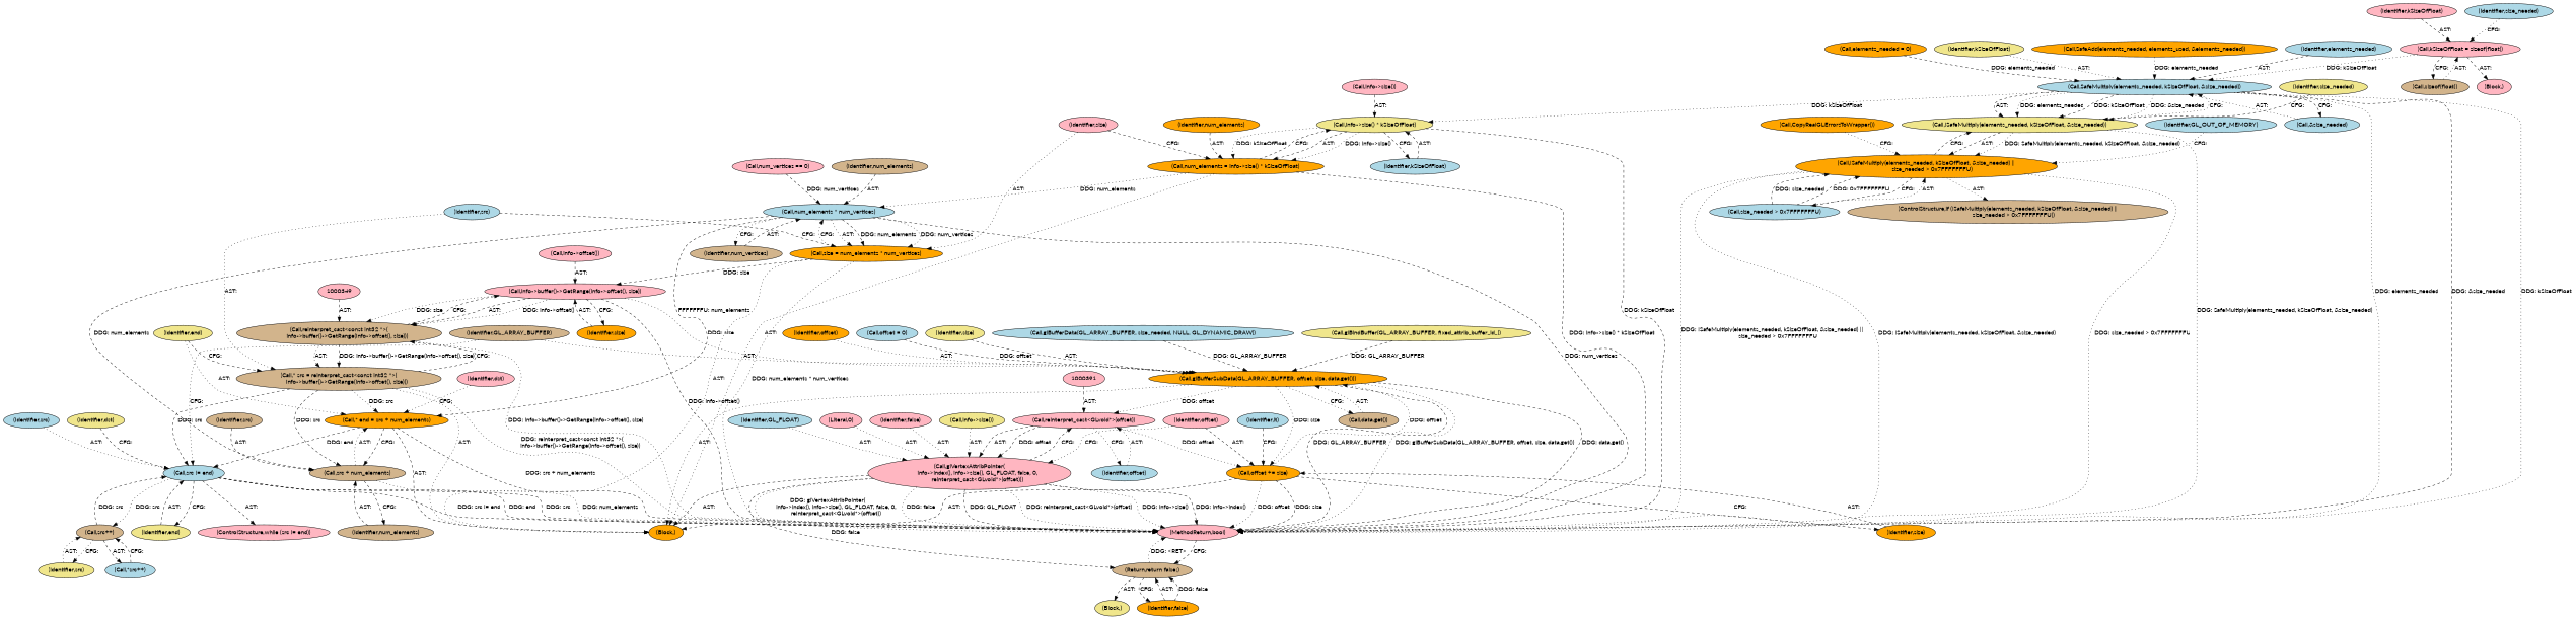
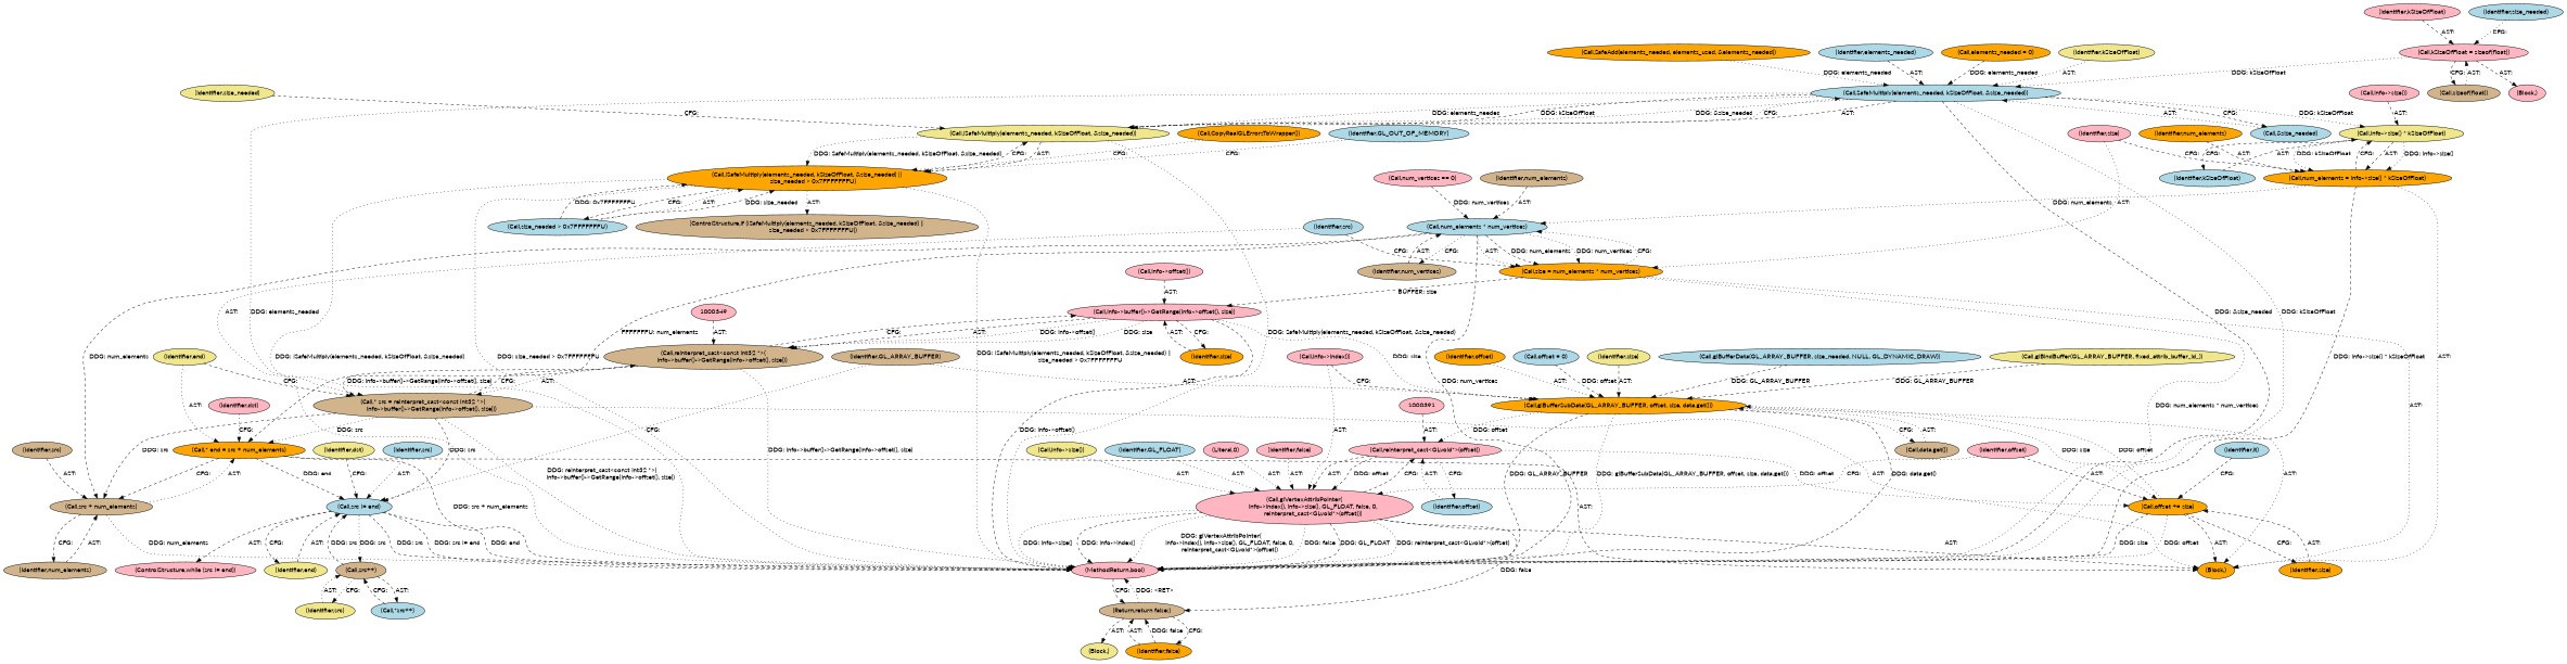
  digraph {
    fontname=Lato
    node [fillcolor=lightpink fontname=Lato style=filled]
    edge [fontname=Lato style=dashed]
    n1 [label="(Call,kSizeOfFloat = sizeof(float))"]
    n2 [fillcolor=lightblue label="(Call,SafeMultiply(elements_needed, kSizeOfFloat, &size_needed))"]
    n3 [fillcolor=tan label="(Call,sizeof(float))"]
    n4 [label="(Block,)"]
    n5 [fillcolor=khaki label="(Call,!SafeMultiply(elements_needed, kSizeOfFloat, &size_needed))"]
    n6 [fillcolor=khaki label="(Call,info->size() * kSizeOfFloat)"]
    n7 [fillcolor=lightblue label="(Call,&size_needed)"]
    n8 [label="(MethodReturn,bool)"]
    n9 [fillcolor=orange label="(Call,!SafeMultiply(elements_needed, kSizeOfFloat, &size_needed) ||\n       size_needed > 0x7FFFFFFFU)"]
    n10 [fillcolor=orange label="(Call,num_elements = info->size() * kSizeOfFloat)"]
    n11 [fillcolor=lightblue label="(Identifier,kSizeOfFloat)"]
    n12 [fillcolor=tan label="(Return,return false;)"]
    n13 [fillcolor=lightblue label="(Call,size_needed > 0x7FFFFFFFU)"]
    n14 [fillcolor=tan label="(ControlStructure,if (!SafeMultiply(elements_needed, kSizeOfFloat, &size_needed) ||\n       size_needed > 0x7FFFFFFFU))"]
    n15 [fillcolor=lightblue label="(Call,num_elements * num_vertices)"]
    n16 [fillcolor=orange label="(Block,)"]
    n17 [fillcolor=orange label="(Call,size = num_elements * num_vertices)"]
    n18 [fillcolor=orange label="(Call,* end = src + num_elements)"]
    n19 [fillcolor=tan label="(Call,src + num_elements)"]
    n20 [fillcolor=tan label="(Identifier,num_vertices)"]
    n21 [label="(Call,info->buffer()->GetRange(info->offset(), size))"]
    n22 [fillcolor=lightblue label="(Call,src != end)"]
    n23 [fillcolor=tan label="(Identifier,num_elements)"]
    n24 [fillcolor=tan label="(Call,reinterpret_cast<const int32 *>(\n          info->buffer()->GetRange(info->offset(), size)))"]
    n25 [fillcolor=orange label="(Call,glBufferSubData(GL_ARRAY_BUFFER, offset, size, data.get()))"]
    n26 [fillcolor=orange label="(Identifier,size)"]
    n27 [fillcolor=tan label="(Call,* src = reinterpret_cast<const int32 *>(\n          info->buffer()->GetRange(info->offset(), size)))"]
    n28 [label="(Call,reinterpret_cast<GLvoid*>(offset))"]
    n29 [fillcolor=orange label="(Call,offset += size)"]
    n30 [fillcolor=tan label="(Call,data.get())"]
    n31 [fillcolor=tan label="(Call,src++)"]
    n32 [label="(ControlStructure,while (src != end))"]
    n33 [fillcolor=khaki label="(Identifier,end)"]
    n34 [fillcolor=khaki label="(Identifier,src)"]
    n35 [fillcolor=lightblue label="(Call,*src++)"]
    n36 [label="(Call,glVertexAttribPointer(\n          info->index(), info->size(), GL_FLOAT, false, 0,\n          reinterpret_cast<GLvoid*>(offset)))"]
    n37 [fillcolor=lightblue label="(Identifier,offset)"]
    n38 [fillcolor=orange label="(Identifier,size)"]
    n39 [fillcolor=khaki label="(Block,)"]
    n40 [fillcolor=orange label="(Identifier,false)"]
    n41 [fillcolor=tan label="(Identifier,GL_ARRAY_BUFFER)"]
    n42 [label="(Call,num_vertices == 0)"]
    n43 [fillcolor=khaki label="(Call,info->size())"]
    n44 [fillcolor=tan label="(Identifier,num_elements)"]
    n45 [label="(Identifier,size)"]
    n46 [fillcolor=lightblue label="(Identifier,elements_needed)"]
    n47 [fillcolor=orange label="(Call,CopyRealGLErrorsToWrapper())"]
    n48 [fillcolor=lightblue label="(Identifier,GL_FLOAT)"]
    n49 [fillcolor=lightblue label="(Call,glBufferData(GL_ARRAY_BUFFER, size_needed, NULL, GL_DYNAMIC_DRAW))"]
    n50 [label="(Literal,0)"]
    n51 [fillcolor=khaki label="(Call,glBindBuffer(GL_ARRAY_BUFFER, fixed_attrib_buffer_id_))"]
    n52 [fillcolor=lightblue label="(Identifier,it)"]
    n53 [label="(Call,info->size())"]
    n54 [fillcolor=orange label="(Call,elements_needed = 0)"]
    n55 [fillcolor=khaki label="(Identifier,end)"]
    n56 [label="(Identifier,dst)"]
    n57 [fillcolor=lightblue label="(Identifier,src)"]
    n58 [fillcolor=orange label="(Identifier,offset)"]
    n59 [fillcolor=lightblue label="(Identifier,GL_OUT_OF_MEMORY)"]
    n60 [label="(Identifier,kSizeOfFloat)"]
    n61 [label="(Identifier,false)"]
    n62 [label="(Call,info->offset())"]
    n63 [fillcolor=orange label="(Identifier,num_elements)"]
    n64 [fillcolor=lightblue label="(Call,offset = 0)"]
    n65 [fillcolor=tan label="(Identifier,src)"]
    n66 [fillcolor=khaki label="(Identifier,size)"]
+   n67 [label="(Call,info->index())"]
    n68 [fillcolor=lightblue label="(Identifier,src)"]
    n69 [label="(Identifier,offset)"]
    n70 [fillcolor=khaki label="(Identifier,kSizeOfFloat)"]
    n71 [fillcolor=orange label="(Call,SafeAdd(elements_needed, elements_used, &elements_needed))"]
    n72 [fillcolor=khaki label="(Identifier,dst)"]
    n73 [fillcolor=lightblue label="(Identifier,size_needed)"]
    n74 [fillcolor=khaki label="(Identifier,size_needed)"]
    1000349
    1000391
    n1 -> n2 [label="DDG: kSizeOfFloat" style=dotted]
    n1 -> n3 [label="CFG: "]
    n1 -> n4 [label="AST: "]
    n2 -> n5 [label="AST: "]
    n2 -> n5 [label="DDG: elements_needed" style=dotted]
    n2 -> n5 [label="DDG: kSizeOfFloat"]
    n2 -> n5 [label="DDG: &size_needed" style=dotted]
    n2 -> n6 [label="DDG: kSizeOfFloat" style=dotted]
    n2 -> n7 [label="CFG: "]
    n2 -> n8 [label="DDG: elements_needed" style=dotted]
    n2 -> n8 [label="DDG: &size_needed"]
    n2 -> n8 [label="DDG: kSizeOfFloat" style=dotted]
    n3 -> n1 [label="AST: " style=dotted]
    n5 -> n2 [label="CFG: " style=dotted]
    n5 -> n8 [label="DDG: SafeMultiply(elements_needed, kSizeOfFloat, &size_needed)" style=dotted]
    n5 -> n9 [label="AST: "]
    n5 -> n9 [label="DDG: SafeMultiply(elements_needed, kSizeOfFloat, &size_needed)" style=dotted]
-   n6 -> n8 [label="DDG: kSizeOfFloat"]
    n6 -> n10 [label="AST: "]
    n6 -> n10 [label="DDG: info->size()" style=dotted]
    n6 -> n10 [label="DDG: kSizeOfFloat" style=dotted]
    n6 -> n11 [label="CFG: "]
    n7 -> n2 [label="AST: " style=dotted]
    n8 -> n12 [label="CFG: "]
    n9 -> n5 [label="CFG: "]
    n9 -> n8 [label="DDG: !SafeMultiply(elements_needed, kSizeOfFloat, &size_needed)" style=dotted]
    n9 -> n8 [label="DDG: size_needed > 0x7FFFFFFFU" style=dotted]
    n9 -> n8 [label="DDG: !SafeMultiply(elements_needed, kSizeOfFloat, &size_needed) ||\n       size_needed > 0x7FFFFFFFU" style=dotted]
    n9 -> n13 [label="CFG: "]
    n9 -> n14 [label="AST: " style=dotted]
    n10 -> n6 [label="CFG: "]
    n10 -> n8 [label="DDG: info->size() * kSizeOfFloat"]
    n10 -> n15 [label="DDG: num_elements" style=dotted]
    n10 -> n16 [label="AST: " style=dotted]
    n11 -> n6 [label="AST: "]
    n12 -> n8 [label="DDG: <RET>" style=dotted]
    n12 -> n39 [label="AST: "]
    n12 -> n40 [label="CFG: "]
    n13 -> n9 [label="AST: " style=dotted]
    n13 -> n9 [label="DDG: size_needed"]
    n13 -> n9 [label="DDG: 0x7FFFFFFFU"]
    n15 -> n8 [label="DDG: num_vertices"]
    n15 -> n17 [label="AST: " style=dotted]
    n15 -> n17 [label="DDG: num_elements"]
    n15 -> n17 [label="DDG: num_vertices" style=dotted]
    n15 -> n18 [label="FFFFFFFU: num_elements"]
    n15 -> n19 [label="DDG: num_elements"]
    n15 -> n20 [label="CFG: " style=dotted]
    n17 -> n8 [label="DDG: num_elements * num_vertices" style=dotted]
    n17 -> n15 [label="CFG: " style=dotted]
    n17 -> n16 [label="AST: " style=dotted]
-   n17 -> n21 [label="DDG: size"]
+   n17 -> n21 [label="BUFFER: size"]
    n18 -> n8 [label="DDG: src + num_elements"]
    n18 -> n16 [label="AST: "]
    n18 -> n19 [label="CFG: "]
    n18 -> n22 [label="DDG: end"]
    n19 -> n8 [label="DDG: num_elements" style=dotted]
    n19 -> n18 [label="AST: " style=dotted]
    n19 -> n23 [label="CFG: "]
    n20 -> n15 [label="AST: "]
    n21 -> n8 [label="DDG: info->offset()"]
    n21 -> n24 [label="AST: "]
    n21 -> n24 [label="DDG: info->offset()" style=dotted]
    n21 -> n24 [label="DDG: size" style=dotted]
    n21 -> n25 [label="DDG: size" style=dotted]
    n21 -> n26 [label="CFG: "]
    n22 -> n8 [label="DDG: src"]
    n22 -> n8 [label="DDG: src != end"]
    n22 -> n8 [label="DDG: end"]
    n22 -> n31 [label="DDG: src" style=dotted]
    n22 -> n32 [label="AST: "]
    n22 -> n33 [label="CFG: "]
    n23 -> n19 [label="AST: "]
    n24 -> n8 [label="DDG: info->buffer()->GetRange(info->offset(), size)" style=dotted]
    n24 -> n21 [label="CFG: "]
    n24 -> n27 [label="AST: " style=dotted]
    n24 -> n27 [label="DDG: info->buffer()->GetRange(info->offset(), size)"]
    n25 -> n8 [label="DDG: data.get()"]
    n25 -> n8 [label="DDG: GL_ARRAY_BUFFER"]
    n25 -> n8 [label="DDG: glBufferSubData(GL_ARRAY_BUFFER, offset, size, data.get())" style=dotted]
    n25 -> n16 [label="AST: " style=dotted]
    n25 -> n28 [label="DDG: offset" style=dotted]
    n25 -> n29 [label="DDG: size" style=dotted]
    n25 -> n30 [label="CFG: " style=dotted]
    n26 -> n21 [label="AST: "]
    n27 -> n8 [label="DDG: reinterpret_cast<const int32 *>(\n          info->buffer()->GetRange(info->offset(), size))" style=dotted]
    n27 -> n16 [label="AST: " style=dotted]
    n27 -> n18 [label="DDG: src" style=dotted]
    n27 -> n19 [label="DDG: src"]
    n27 -> n22 [label="DDG: src"]
    n27 -> n24 [label="CFG: "]
    n28 -> n29 [label="DDG: offset" style=dotted]
    n28 -> n36 [label="AST: "]
    n28 -> n36 [label="DDG: offset"]
    n28 -> n37 [label="CFG: " style=dotted]
    n29 -> n8 [label="DDG: offset" style=dotted]
    n29 -> n8 [label="DDG: size"]
    n29 -> n16 [label="AST: "]
    n29 -> n25 [label="DDG: offset" style=dotted]
    n29 -> n38 [label="CFG: "]
    n30 -> n25 [label="AST: " style=dotted]
    n31 -> n22 [label="DDG: src"]
    n31 -> n34 [label="CFG: " style=dotted]
    n31 -> n35 [label="AST: "]
    n33 -> n22 [label="AST: "]
    n34 -> n31 [label="AST: " style=dotted]
    n35 -> n31 [label="CFG: "]
    n36 -> n8 [label="DDG: glVertexAttribPointer(\n          info->index(), info->size(), GL_FLOAT, false, 0,\n          reinterpret_cast<GLvoid*>(offset))" style=dotted]
    n36 -> n8 [label="DDG: false" style=dotted]
    n36 -> n8 [label="DDG: GL_FLOAT"]
    n36 -> n8 [label="DDG: reinterpret_cast<GLvoid*>(offset)" style=dotted]
    n36 -> n8 [label="DDG: info->size()" style=dotted]
    n36 -> n8 [label="DDG: info->index()"]
    n36 -> n12 [label="DDG: false"]
    n36 -> n16 [label="AST: "]
    n36 -> n28 [label="CFG: "]
    n37 -> n28 [label="AST: " style=dotted]
    n38 -> n29 [label="AST: "]
    n40 -> n12 [label="AST: "]
    n40 -> n12 [label="DDG: false"]
    n41 -> n22 [label="CFG: " style=dotted]
    n41 -> n25 [label="AST: " style=dotted]
    n42 -> n15 [label="DDG: num_vertices"]
    n43 -> n36 [label="AST: " style=dotted]
    n44 -> n15 [label="AST: "]
    n45 -> n10 [label="CFG: "]
    n45 -> n17 [label="AST: " style=dotted]
    n46 -> n2 [label="AST: "]
    n47 -> n9 [label="CFG: " style=dotted]
    n48 -> n36 [label="AST: " style=dotted]
    n49 -> n25 [label="DDG: GL_ARRAY_BUFFER"]
    n50 -> n36 [label="AST: " style=dotted]
    n51 -> n25 [label="DDG: GL_ARRAY_BUFFER"]
    n52 -> n29 [label="CFG: "]
    n53 -> n6 [label="AST: "]
    n54 -> n2 [label="DDG: elements_needed"]
    n55 -> n18 [label="AST: " style=dotted]
    n55 -> n27 [label="CFG: "]
    n56 -> n18 [label="CFG: " style=dotted]
    n57 -> n22 [label="AST: " style=dotted]
    n58 -> n25 [label="AST: " style=dotted]
    n59 -> n9 [label="CFG: " style=dotted]
    n60 -> n1 [label="AST: "]
    n61 -> n36 [label="AST: " style=dotted]
    n62 -> n21 [label="AST: "]
    n63 -> n10 [label="AST: "]
    n64 -> n25 [label="DDG: offset"]
    n65 -> n19 [label="AST: "]
    n66 -> n25 [label="AST: "]
+   n67 -> n25 [label="CFG: "]
+   n67 -> n36 [label="AST: " style=dotted]
    n68 -> n17 [label="CFG: "]
    n68 -> n27 [label="AST: " style=dotted]
    n69 -> n29 [label="AST: "]
    n69 -> n36 [label="CFG: " style=dotted]
    n70 -> n2 [label="AST: " style=dotted]
    n71 -> n2 [label="DDG: elements_needed" style=dotted]
    n72 -> n22 [label="CFG: "]
    n73 -> n1 [label="CFG: " style=dotted]
    n74 -> n5 [label="CFG: "]
    1000349 -> n24 [label="AST: "]
    1000391 -> n28 [label="AST: "]
  }
